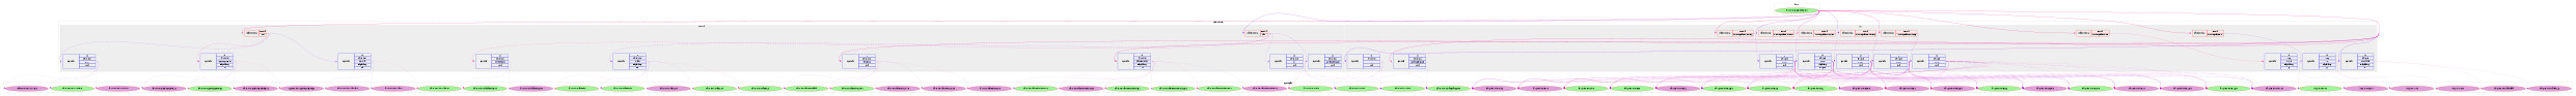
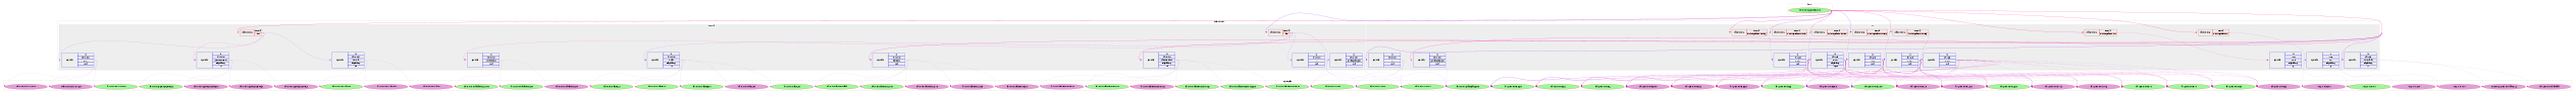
  digraph {
    compound=true
    concentrate=true
    fontname=Helvetica
    fontsize=10
    newrank=true
    rankdir=TB
    ranksep=1.5
    node [color=red fillcolor=palegreen fontname=Helvetica fontsize=10 style=filled]
    edge [arrowhead=dot color=purple headport=w style=dotted tailport=e weight=100]
    n1 [label="dev-python/jaraco-stream-1.2" width=4]
    n2 [color=blue label=<<TABLE BORDER="0" CELLBORDER="1" CELLSPACING="0" CELLPADDING="4" WIDTH="220"><TR><TD ROWSPAN="6" CELLPADDING="30">pack_dep</TD></TR><TR><TD WIDTH="110">no</TD></TR><TR><TD>dev-python</TD></TR><TR><TD>sphinx</TD></TR><TR><TD>none</TD></TR><TR><TD></TD></TR></TABLE>> shape=none fillcolor="" style=""]
    n3 [color=blue label=<<TABLE BORDER="0" CELLBORDER="1" CELLSPACING="0" CELLPADDING="4" WIDTH="220"><TR><TD ROWSPAN="6" CELLPADDING="30">pack_dep</TD></TR><TR><TD WIDTH="110">no</TD></TR><TR><TD>dev-python</TD></TR><TR><TD>jaraco-packaging</TD></TR><TR><TD>greaterequal</TD></TR><TR><TD>3.2</TD></TR></TABLE>> shape=none fillcolor="" style=""]
    n4 [color=blue label=<<TABLE BORDER="0" CELLBORDER="1" CELLSPACING="0" CELLPADDING="4" WIDTH="220"><TR><TD ROWSPAN="6" CELLPADDING="30">pack_dep</TD></TR><TR><TD WIDTH="110">no</TD></TR><TR><TD>dev-python</TD></TR><TR><TD>rst-linker</TD></TR><TR><TD>greaterequal</TD></TR><TR><TD>1.9</TD></TR></TABLE>> shape=none fillcolor="" style=""]
    n5 [label=<<TABLE BORDER="0" CELLBORDER="1" CELLSPACING="0" CELLPADDING="4"><TR><TD ROWSPAN="3" CELLPADDING="10">use_conditional</TD></TR><TR><TD>positive</TD></TR><TR><TD>doc</TD></TR></TABLE>> shape=none fillcolor="" style=""]
    n6 [color=blue label=<<TABLE BORDER="0" CELLBORDER="1" CELLSPACING="0" CELLPADDING="4" WIDTH="220"><TR><TD ROWSPAN="6" CELLPADDING="30">pack_dep</TD></TR><TR><TD WIDTH="110">no</TD></TR><TR><TD>dev-python</TD></TR><TR><TD>namespace-jaraco</TD></TR><TR><TD>none</TD></TR><TR><TD></TD></TR></TABLE>> shape=none fillcolor="" style=""]
    n7 [color=blue label=<<TABLE BORDER="0" CELLBORDER="1" CELLSPACING="0" CELLPADDING="4" WIDTH="220"><TR><TD ROWSPAN="6" CELLPADDING="30">pack_dep</TD></TR><TR><TD WIDTH="110">no</TD></TR><TR><TD>dev-python</TD></TR><TR><TD>six</TD></TR><TR><TD>none</TD></TR><TR><TD></TD></TR></TABLE>> shape=none fillcolor="" style=""]
    n8 [color=blue label=<<TABLE BORDER="0" CELLBORDER="1" CELLSPACING="0" CELLPADDING="4" WIDTH="220"><TR><TD ROWSPAN="6" CELLPADDING="30">pack_dep</TD></TR><TR><TD WIDTH="110">no</TD></TR><TR><TD>dev-python</TD></TR><TR><TD>pytest</TD></TR><TR><TD>greaterequal</TD></TR><TR><TD>2.8</TD></TR></TABLE>> shape=none fillcolor="" style=""]
    n9 [color=blue label=<<TABLE BORDER="0" CELLBORDER="1" CELLSPACING="0" CELLPADDING="4" WIDTH="220"><TR><TD ROWSPAN="6" CELLPADDING="30">pack_dep</TD></TR><TR><TD WIDTH="110">no</TD></TR><TR><TD>dev-python</TD></TR><TR><TD>more-itertools</TD></TR><TR><TD>none</TD></TR><TR><TD></TD></TR></TABLE>> shape=none fillcolor="" style=""]
    n10 [label=<<TABLE BORDER="0" CELLBORDER="1" CELLSPACING="0" CELLPADDING="4"><TR><TD ROWSPAN="3" CELLPADDING="10">use_conditional</TD></TR><TR><TD>positive</TD></TR><TR><TD>test</TD></TR></TABLE>> shape=none fillcolor="" style=""]
    n11 [color=blue label=<<TABLE BORDER="0" CELLBORDER="1" CELLSPACING="0" CELLPADDING="4" WIDTH="220"><TR><TD ROWSPAN="6" CELLPADDING="30">pack_dep</TD></TR><TR><TD WIDTH="110">no</TD></TR><TR><TD>dev-python</TD></TR><TR><TD>setuptools</TD></TR><TR><TD>none</TD></TR><TR><TD></TD></TR></TABLE>> shape=none fillcolor="" style=""]
    n12 [color=blue label=<<TABLE BORDER="0" CELLBORDER="1" CELLSPACING="0" CELLPADDING="4" WIDTH="220"><TR><TD ROWSPAN="6" CELLPADDING="30">pack_dep</TD></TR><TR><TD WIDTH="110">no</TD></TR><TR><TD>dev-python</TD></TR><TR><TD>setuptools_scm</TD></TR><TR><TD>greaterequal</TD></TR><TR><TD>1.9</TD></TR></TABLE>> shape=none fillcolor="" style=""]
    n13 [color=blue label=<<TABLE BORDER="0" CELLBORDER="1" CELLSPACING="0" CELLPADDING="4" WIDTH="220"><TR><TD ROWSPAN="6" CELLPADDING="30">pack_dep</TD></TR><TR><TD WIDTH="110">no</TD></TR><TR><TD>virtual</TD></TR><TR><TD>pypy</TD></TR><TR><TD>greaterequal</TD></TR><TR><TD>5</TD></TR></TABLE>> shape=none fillcolor="" style=""]
    n14 [label=<<TABLE BORDER="0" CELLBORDER="1" CELLSPACING="0" CELLPADDING="4"><TR><TD ROWSPAN="3" CELLPADDING="10">use_conditional</TD></TR><TR><TD>positive</TD></TR><TR><TD>python_targets_pypy</TD></TR></TABLE>> shape=none fillcolor="" style=""]
    n15 [color=blue label=<<TABLE BORDER="0" CELLBORDER="1" CELLSPACING="0" CELLPADDING="4" WIDTH="220"><TR><TD ROWSPAN="6" CELLPADDING="30">pack_dep</TD></TR><TR><TD WIDTH="110">no</TD></TR><TR><TD>virtual</TD></TR><TR><TD>pypy3</TD></TR><TR><TD>greaterequal</TD></TR><TR><TD>5</TD></TR></TABLE>> shape=none fillcolor="" style=""]
    n16 [label=<<TABLE BORDER="0" CELLBORDER="1" CELLSPACING="0" CELLPADDING="4"><TR><TD ROWSPAN="3" CELLPADDING="10">use_conditional</TD></TR><TR><TD>positive</TD></TR><TR><TD>python_targets_pypy3</TD></TR></TABLE>> shape=none fillcolor="" style=""]
    n17 [color=blue label=<<TABLE BORDER="0" CELLBORDER="1" CELLSPACING="0" CELLPADDING="4" WIDTH="220"><TR><TD ROWSPAN="6" CELLPADDING="30">pack_dep</TD></TR><TR><TD WIDTH="110">no</TD></TR><TR><TD>dev-lang</TD></TR><TR><TD>python</TD></TR><TR><TD>greaterequal</TD></TR><TR><TD>2.7.5-r2</TD></TR></TABLE>> shape=none fillcolor="" style=""]
    n18 [label=<<TABLE BORDER="0" CELLBORDER="1" CELLSPACING="0" CELLPADDING="4"><TR><TD ROWSPAN="3" CELLPADDING="10">use_conditional</TD></TR><TR><TD>positive</TD></TR><TR><TD>python_targets_python2_7</TD></TR></TABLE>> shape=none fillcolor="" style=""]
    n19 [color=blue label=<<TABLE BORDER="0" CELLBORDER="1" CELLSPACING="0" CELLPADDING="4" WIDTH="220"><TR><TD ROWSPAN="6" CELLPADDING="30">pack_dep</TD></TR><TR><TD WIDTH="110">no</TD></TR><TR><TD>dev-lang</TD></TR><TR><TD>python</TD></TR><TR><TD>none</TD></TR><TR><TD></TD></TR></TABLE>> shape=none fillcolor="" style=""]
    n20 [label=<<TABLE BORDER="0" CELLBORDER="1" CELLSPACING="0" CELLPADDING="4"><TR><TD ROWSPAN="3" CELLPADDING="10">use_conditional</TD></TR><TR><TD>positive</TD></TR><TR><TD>python_targets_python3_4</TD></TR></TABLE>> shape=none fillcolor="" style=""]
    n21 [color=blue label=<<TABLE BORDER="0" CELLBORDER="1" CELLSPACING="0" CELLPADDING="4" WIDTH="220"><TR><TD ROWSPAN="6" CELLPADDING="30">pack_dep</TD></TR><TR><TD WIDTH="110">no</TD></TR><TR><TD>dev-lang</TD></TR><TR><TD>python</TD></TR><TR><TD>none</TD></TR><TR><TD></TD></TR></TABLE>> shape=none fillcolor="" style=""]
    n22 [label=<<TABLE BORDER="0" CELLBORDER="1" CELLSPACING="0" CELLPADDING="4"><TR><TD ROWSPAN="3" CELLPADDING="10">use_conditional</TD></TR><TR><TD>positive</TD></TR><TR><TD>python_targets_python3_5</TD></TR></TABLE>> shape=none fillcolor="" style=""]
    n23 [color=blue label=<<TABLE BORDER="0" CELLBORDER="1" CELLSPACING="0" CELLPADDING="4" WIDTH="220"><TR><TD ROWSPAN="6" CELLPADDING="30">pack_dep</TD></TR><TR><TD WIDTH="110">no</TD></TR><TR><TD>dev-lang</TD></TR><TR><TD>python</TD></TR><TR><TD>none</TD></TR><TR><TD></TD></TR></TABLE>> shape=none fillcolor="" style=""]
    n24 [label=<<TABLE BORDER="0" CELLBORDER="1" CELLSPACING="0" CELLPADDING="4"><TR><TD ROWSPAN="3" CELLPADDING="10">use_conditional</TD></TR><TR><TD>positive</TD></TR><TR><TD>python_targets_python3_6</TD></TR></TABLE>> shape=none fillcolor="" style=""]
    n25 [color=blue label=<<TABLE BORDER="0" CELLBORDER="1" CELLSPACING="0" CELLPADDING="4" WIDTH="220"><TR><TD ROWSPAN="6" CELLPADDING="30">pack_dep</TD></TR><TR><TD WIDTH="110">no</TD></TR><TR><TD>dev-lang</TD></TR><TR><TD>python</TD></TR><TR><TD>none</TD></TR><TR><TD></TD></TR></TABLE>> shape=none fillcolor="" style=""]
    n26 [label=<<TABLE BORDER="0" CELLBORDER="1" CELLSPACING="0" CELLPADDING="4"><TR><TD ROWSPAN="3" CELLPADDING="10">use_conditional</TD></TR><TR><TD>positive</TD></TR><TR><TD>python_targets_python3_7</TD></TR></TABLE>> shape=none fillcolor="" style=""]
    n27 [color=blue label=<<TABLE BORDER="0" CELLBORDER="1" CELLSPACING="0" CELLPADDING="4" WIDTH="220"><TR><TD ROWSPAN="6" CELLPADDING="30">pack_dep</TD></TR><TR><TD WIDTH="110">no</TD></TR><TR><TD>dev-lang</TD></TR><TR><TD>python-exec</TD></TR><TR><TD>greaterequal</TD></TR><TR><TD>2</TD></TR></TABLE>> shape=none fillcolor="" style=""]
    n28 [color=blue label=<<TABLE BORDER="0" CELLBORDER="1" CELLSPACING="0" CELLPADDING="4" WIDTH="220"><TR><TD ROWSPAN="6" CELLPADDING="30">pack_dep</TD></TR><TR><TD WIDTH="110">no</TD></TR><TR><TD>dev-python</TD></TR><TR><TD>namespace-jaraco</TD></TR><TR><TD>none</TD></TR><TR><TD></TD></TR></TABLE>> shape=none fillcolor="" style=""]
    n29 [color=blue label=<<TABLE BORDER="0" CELLBORDER="1" CELLSPACING="0" CELLPADDING="4" WIDTH="220"><TR><TD ROWSPAN="6" CELLPADDING="30">pack_dep</TD></TR><TR><TD WIDTH="110">no</TD></TR><TR><TD>dev-python</TD></TR><TR><TD>six</TD></TR><TR><TD>none</TD></TR><TR><TD></TD></TR></TABLE>> shape=none fillcolor="" style=""]
    n30 [fillcolor=plum label="dev-python/sphinx-1.2.2-r1" width=4]
    n31 [label="dev-python/sphinx-1.2.3-r1" width=4]
    n32 [fillcolor=plum label="more-python/sphinx-1.7.5-r1" width=4]
    n33 [fillcolor=plum label="dev-python/jaraco-packaging-4.1" width=4]
-   n34 [fillcolor=plum label="jaraco-python/jaraco-packaging-5.1" width=4]
+   n34 [fillcolor=plum label="dev-python/jaraco-packaging-5.1" width=4]
    n35 [fillcolor=plum label="dev-python/jaraco-packaging-5.1.1" width=4]
    n36 [label="dev-python/jaraco-packaging-5.2" width=4]
    n37 [label="dev-python/rst-linker-1.10" width=4]
    n38 [fillcolor=plum label="dev-python/rst-linker-1.7" width=4]
    n39 [fillcolor=plum label="dev-python/rst-linker-1.9-r1" width=4]
    n40 [label="dev-python/namespace-jaraco-1" width=4]
    n41 [label="dev-python/six-1.10.0" width=4]
    n42 [label="dev-python/six-1.11.0" width=4]
    n43 [label="dev-python/six-1.12.0" width=4]
-   n44 [label="dev-python/pytest-3.10.1" width=4]
+   n44 [label="dev-python/pytest-3.50.1" width=4]
    n45 [label="dev-python/pytest-3.2.2" width=4]
    n46 [label="dev-python/pytest-3.4.2" width=4]
    n47 [label="dev-python/pytest-4.2.1" width=4]
    n48 [fillcolor=plum label="dev-python/pytest-4.3.0" width=4]
+   n49 [label="dev-python/more-itertools-4.2.0-r1" width=4]
    n50 [fillcolor=plum label="dev-python/more-itertools-5.0.0" width=4]
    n51 [label="dev-python/more-itertools-6.0.0" width=4]
    n52 [fillcolor=plum label="dev-python/setuptools-36.7.2" width=4]
    n53 [fillcolor=plum label="dev-python/setuptools-40.6.3" width=4]
    n54 [fillcolor=plum label="dev-python/setuptools-40.7.3" width=4]
    n55 [label="dev-python/setuptools-40.8.0" width=4]
    n56 [label="dev-python/setuptools-9999" width=4]
    n57 [label="dev-python/setuptools_scm-1.15.6-r1" width=4]
    n58 [label="dev-python/setuptools_scm-1.15.7" width=4]
    n59 [fillcolor=plum label="dev-python/setuptools_scm-1.16.1" width=4]
    n60 [label="dev-python/setuptools_scm-2.1.0" width=4]
    n61 [fillcolor=plum label="dev-python/setuptools_scm-3.1.0" width=4]
    n62 [label="dev-python/setuptools_scm-3.2.0" width=4]
    n63 [fillcolor=plum label="virtual/pypy-6.0.0" width=4]
    n64 [fillcolor=plum label="virtual/pypy-7.0.0" width=4]
    n65 [fillcolor=plum label="virtual/pypy3-6.0.0" width=4]
    n66 [label="virtual/pypy3-7.0.0" width=4]
    n67 [fillcolor=plum label="dev-lang/python-2.7.15" width=4]
    n68 [fillcolor=plum label="dev-lang/python-2.7.16" width=4]
    n69 [label="dev-lang/python-3.4.5-r1" width=4]
    n70 [fillcolor=plum label="dev-lang/python-3.4.6-r1" width=4]
    n71 [fillcolor=plum label="dev-lang/python-3.4.8" width=4]
    n72 [label="dev-lang/python-3.4.8-r1" width=4]
    n73 [fillcolor=plum label="dev-lang/python-3.5.8-r1" width=4]
    n74 [label="dev-lang/python-3.5.5" width=4]
    n75 [fillcolor=plum label="dev-lang/python-3.5.5-r1" width=4]
    n76 [fillcolor=plum label="dev-lang/python-3.5.6" width=4]
    n77 [fillcolor=plum label="dev-lang/python-3.6.3-r1" width=4]
    n78 [label="dev-lang/python-3.6.4" width=4]
-   n79 [label="dev-lang/python-3.6.5" width=4]
+   n79 [label="dev-rst/python-3.6.5" width=4]
    n80 [label="dev-lang/python-3.6.5-r1" width=4]
    n81 [fillcolor=plum label="dev-lang/python-3.6.6" width=4]
    n82 [label="dev-lang/python-3.6.8" width=4]
    n83 [label="dev-lang/python-3.7.0" width=4]
-   n84 [fillcolor=plum label="dev-lang/python-3.7.2" width=4]
-   n85 [fillcolor=plum label="dev-lang/python-exec-2.4.6" width=4]
+   n84 [label="dev-lang/python-3.7.2" width=4]
+   n85 [fillcolor=plum label="conditional-lang/python-exec-2.4.6" width=4]
    n86 [fillcolor=plum label="dev-lang/python-exec-9999" width=4]
    subgraph cluster_1 {
      color=gray
      label=<<i>ebuild</i>>
      rank=same
      n1
    }
    subgraph cluster_2 {
      color=gray
      label=<<i>dependencies</i>>
      subgraph cluster_3 {
        color=gray
        fillcolor="#eeeeee"
        label=<<i>compile</i>>
        style=filled
        subgraph sub_4 {
          color=gray
          fillcolor="#eeeeee"
          label=<<i>compile</i>>
          style=filled
          n5
          subgraph sub_5 {
            color=gray
            fillcolor="#eeeeee"
            label=<<i>compile</i>>
            style=filled
            n2
          }
          subgraph sub_6 {
            color=gray
            fillcolor="#eeeeee"
            label=<<i>compile</i>>
            style=filled
            n3
          }
          subgraph sub_7 {
            color=gray
            fillcolor="#eeeeee"
            label=<<i>compile</i>>
            style=filled
            n4
          }
        }
        subgraph sub_8 {
          color=gray
          fillcolor="#eeeeee"
          label=<<i>compile</i>>
          style=filled
          n10
          subgraph sub_9 {
            color=gray
            fillcolor="#eeeeee"
            label=<<i>compile</i>>
            style=filled
            n6
          }
          subgraph sub_10 {
            color=gray
            fillcolor="#eeeeee"
            label=<<i>compile</i>>
            style=filled
            n7
          }
          subgraph sub_11 {
            color=gray
            fillcolor="#eeeeee"
            label=<<i>compile</i>>
            style=filled
            n8
          }
          subgraph sub_12 {
            color=gray
            fillcolor="#eeeeee"
            label=<<i>compile</i>>
            style=filled
            n9
          }
        }
        subgraph sub_13 {
          color=gray
          fillcolor="#eeeeee"
          label=<<i>compile</i>>
          style=filled
          n11
        }
        subgraph sub_14 {
          color=gray
          fillcolor="#eeeeee"
          label=<<i>compile</i>>
          style=filled
          n12
        }
      }
      subgraph cluster_15 {
        color=gray
        fillcolor="#eeeeee"
        label=<<i>compile and run</i>>
        style=filled
      }
      subgraph cluster_16 {
        color=gray
        fillcolor="#eeeeee"
        label=<<i>run</i>>
        style=filled
        subgraph sub_17 {
          color=gray
          fillcolor="#eeeeee"
          label=<<i>run</i>>
          style=filled
          n14
          subgraph sub_18 {
            color=gray
            fillcolor="#eeeeee"
            label=<<i>run</i>>
            style=filled
            n13
          }
        }
        subgraph sub_19 {
          color=gray
          fillcolor="#eeeeee"
          label=<<i>run</i>>
          style=filled
          n16
          subgraph sub_20 {
            color=gray
            fillcolor="#eeeeee"
            label=<<i>run</i>>
            style=filled
            n15
          }
        }
        subgraph sub_21 {
          color=gray
          fillcolor="#eeeeee"
          label=<<i>run</i>>
          style=filled
          n18
          subgraph sub_22 {
            color=gray
            fillcolor="#eeeeee"
            label=<<i>run</i>>
            style=filled
            n17
          }
        }
        subgraph sub_23 {
          color=gray
          fillcolor="#eeeeee"
          label=<<i>run</i>>
          style=filled
          n20
          subgraph sub_24 {
            color=gray
            fillcolor="#eeeeee"
            label=<<i>run</i>>
            style=filled
            n19
          }
        }
        subgraph sub_25 {
          color=gray
          fillcolor="#eeeeee"
          label=<<i>run</i>>
          style=filled
          n22
          subgraph sub_26 {
            color=gray
            fillcolor="#eeeeee"
            label=<<i>run</i>>
            style=filled
            n21
          }
        }
        subgraph sub_27 {
          color=gray
          fillcolor="#eeeeee"
          label=<<i>run</i>>
          style=filled
          n24
          subgraph sub_28 {
            color=gray
            fillcolor="#eeeeee"
            label=<<i>run</i>>
            style=filled
            n23
          }
        }
        subgraph sub_29 {
          color=gray
          fillcolor="#eeeeee"
          label=<<i>run</i>>
          style=filled
          n26
          subgraph sub_30 {
            color=gray
            fillcolor="#eeeeee"
            label=<<i>run</i>>
            style=filled
            n25
          }
        }
        subgraph sub_31 {
          color=gray
          fillcolor="#eeeeee"
          label=<<i>run</i>>
          style=filled
          n27
        }
        subgraph sub_32 {
          color=gray
          fillcolor="#eeeeee"
          label=<<i>run</i>>
          style=filled
          n28
        }
        subgraph sub_33 {
          color=gray
          fillcolor="#eeeeee"
          label=<<i>run</i>>
          style=filled
          n29
        }
      }
    }
    subgraph cluster_34 {
      color=gray
      label=<<i>candidates</i>>
      rank=same
      subgraph sub_35 {
        color=black
        label=<<i>candidates</i>>
        nodesep=1
        rank=same
        n30
        n31
        n32
      }
      subgraph sub_36 {
        color=black
        label=<<i>candidates</i>>
        nodesep=1
        rank=same
        n33
        n34
        n35
        n36
      }
      subgraph sub_37 {
        color=black
        label=<<i>candidates</i>>
        nodesep=1
        rank=same
        n37
        n38
        n39
      }
      subgraph sub_38 {
        color=black
        label=<<i>candidates</i>>
        nodesep=1
        rank=same
        n40
      }
      subgraph sub_39 {
        color=black
        label=<<i>candidates</i>>
        nodesep=1
        rank=same
        n41
        n42
        n43
      }
      subgraph sub_40 {
        color=black
        label=<<i>candidates</i>>
        nodesep=1
        rank=same
        n44
        n45
        n46
        n47
        n48
      }
      subgraph sub_41 {
        color=black
        label=<<i>candidates</i>>
        nodesep=1
        rank=same
+       n49
        n50
        n51
      }
      subgraph sub_42 {
        color=black
        label=<<i>candidates</i>>
        nodesep=1
        rank=same
        n52
        n53
        n54
        n55
        n56
      }
      subgraph sub_43 {
        color=black
        label=<<i>candidates</i>>
        nodesep=1
        rank=same
        n57
        n58
        n59
        n60
        n61
        n62
      }
      subgraph sub_44 {
        color=black
        label=<<i>candidates</i>>
        nodesep=1
        rank=same
        n63
        n64
      }
      subgraph sub_45 {
        color=black
        label=<<i>candidates</i>>
        nodesep=1
        rank=same
        n65
        n66
      }
      subgraph sub_46 {
        color=black
        label=<<i>candidates</i>>
        nodesep=1
        rank=same
        n67
        n68
        n69
        n70
        n71
        n72
        n73
        n74
        n75
        n76
        n77
        n78
        n79
        n80
        n81
        n82
        n83
        n84
      }
      subgraph sub_47 {
        color=black
        label=<<i>candidates</i>>
        nodesep=1
        rank=same
        n67
        n68
        n69
        n70
        n71
        n72
        n73
        n74
        n75
        n76
        n77
        n78
        n79
        n80
        n81
        n82
        n83
        n84
      }
      subgraph sub_48 {
        color=black
        label=<<i>candidates</i>>
        nodesep=1
        rank=same
        n67
        n68
        n69
        n70
        n71
        n72
        n73
        n74
        n75
        n76
        n77
        n78
        n79
        n80
        n81
        n82
        n83
        n84
      }
      subgraph sub_49 {
        color=black
        label=<<i>candidates</i>>
        nodesep=1
        rank=same
        n67
        n68
        n69
        n70
        n71
        n72
        n73
        n74
        n75
        n76
        n77
        n78
        n79
        n80
        n81
        n82
        n83
        n84
      }
      subgraph sub_50 {
        color=black
        label=<<i>candidates</i>>
        nodesep=1
        rank=same
        n67
        n68
        n69
        n70
        n71
        n72
        n73
        n74
        n75
        n76
        n77
        n78
        n79
        n80
        n81
        n82
        n83
        n84
      }
      subgraph sub_51 {
        color=black
        label=<<i>candidates</i>>
        nodesep=1
        rank=same
        n85
        n86
      }
      subgraph sub_52 {
        color=black
        label=<<i>candidates</i>>
        nodesep=1
        rank=same
        n40
      }
      subgraph sub_53 {
        color=black
        label=<<i>candidates</i>>
        nodesep=1
        rank=same
        n41
        n42
        n43
      }
    }
    n1 -> n5 [arrowhead=tee color=deeppink style=solid weight=20]
    n1 -> n10 [style=solid weight=20]
    n1 -> n11 [arrowhead=diamond color=deeppink style=solid weight=20]
    n1 -> n12 [arrowhead=diamond color=deeppink style=solid weight=20]
    n1 -> n14 [color=deeppink style=solid weight=20]
    n1 -> n16 [color=deeppink style=solid weight=20]
    n1 -> n18 [arrowhead=tee style=solid weight=20]
    n1 -> n20 [color=deeppink style=solid weight=20]
    n1 -> n22 [arrowhead=diamond color=deeppink style=solid weight=20]
    n1 -> n24 [style=solid weight=20]
    n1 -> n26 [arrowhead=tee color=deeppink style=solid weight=20]
    n1 -> n27 [style=solid weight=20]
    n1 -> n28 [arrowhead=tee color=deeppink style=solid weight=20]
    n1 -> n29 [style=solid weight=20]
    n2 -> n30 [arrowhead=diamond color=deeppink]
    n2 -> n31 [arrowhead=diamond]
    n2 -> n32
    n3 -> n33 [arrowhead=diamond]
    n3 -> n34 [arrowhead=diamond color=deeppink]
    n3 -> n35
    n3 -> n36 [arrowhead=tee color=deeppink]
    n4 -> n37 [color=deeppink]
    n4 -> n38
    n4 -> n39
    n5 -> n2 [arrowhead=tee style=dashed weight=20]
    n5 -> n3 [color=deeppink style=dashed weight=20]
    n5 -> n4 [arrowhead=tee style=dashed weight=20]
    n6 -> n40 [arrowhead=diamond]
    n7 -> n41
    n7 -> n42 [arrowhead=diamond]
    n7 -> n43 [arrowhead=diamond color=deeppink]
    n8 -> n44 [arrowhead=diamond]
    n8 -> n45 [arrowhead=tee color=deeppink]
    n8 -> n46 [arrowhead=diamond color=deeppink]
    n8 -> n47 [arrowhead=tee]
    n8 -> n48 [arrowhead=tee]
+   n9 -> n49 [color=deeppink]
    n9 -> n50 [arrowhead=tee]
    n9 -> n51 [arrowhead=diamond color=deeppink]
    n10 -> n6 [arrowhead=tee style=dashed weight=20]
    n10 -> n7 [arrowhead=tee style=dashed weight=20]
    n10 -> n8 [style=dashed weight=20]
    n10 -> n9 [arrowhead=diamond color=deeppink style=dashed weight=20]
    n11 -> n52 [color=deeppink]
    n11 -> n53 [arrowhead=diamond]
    n11 -> n54 [color=deeppink]
    n11 -> n55 [color=deeppink]
    n11 -> n56
    n12 -> n57 [arrowhead=tee]
    n12 -> n58 [color=deeppink]
    n12 -> n59 [color=deeppink]
    n12 -> n60
    n12 -> n61 [arrowhead=diamond]
    n12 -> n62 [color=deeppink]
    n13 -> n63 [arrowhead=tee]
    n13 -> n64 [arrowhead=diamond color=deeppink]
    n14 -> n13 [arrowhead=tee style=dashed weight=20]
    n15 -> n65 [arrowhead=diamond]
    n15 -> n66
    n16 -> n15 [color=deeppink style=dashed weight=20]
    n17 -> n67 [arrowhead=tee color=deeppink]
    n17 -> n68 [arrowhead=tee]
    n17 -> n69 [color=deeppink]
    n17 -> n70 [arrowhead=tee color=deeppink]
    n17 -> n71 [arrowhead=diamond]
    n17 -> n72 [arrowhead=diamond]
    n17 -> n73 [arrowhead=tee color=deeppink]
    n17 -> n74 [arrowhead=diamond]
    n17 -> n75
    n17 -> n76 [arrowhead=diamond]
    n17 -> n77 [arrowhead=tee]
    n17 -> n78 [arrowhead=diamond color=deeppink]
    n17 -> n79 [arrowhead=tee]
    n17 -> n80 [color=deeppink]
    n17 -> n81 [arrowhead=diamond color=deeppink]
    n17 -> n82 [color=deeppink]
    n17 -> n83 [arrowhead=diamond color=deeppink]
    n17 -> n84 [arrowhead=tee]
    n18 -> n17 [style=dashed weight=20]
    n19 -> n67 [arrowhead=tee]
    n19 -> n68
    n19 -> n69
    n19 -> n70 [arrowhead=diamond color=deeppink]
    n19 -> n71 [arrowhead=tee color=deeppink]
    n19 -> n72 [arrowhead=tee]
    n19 -> n73 [arrowhead=diamond color=deeppink]
    n19 -> n74 [arrowhead=diamond]
    n19 -> n75 [color=deeppink]
    n19 -> n76 [color=deeppink]
    n19 -> n77 [arrowhead=tee]
    n19 -> n78 [arrowhead=diamond color=deeppink]
    n19 -> n79
    n19 -> n80
    n19 -> n81 [arrowhead=diamond color=deeppink]
    n19 -> n82 [arrowhead=diamond color=deeppink]
    n19 -> n83 [color=deeppink]
    n19 -> n84 [arrowhead=diamond color=deeppink]
    n20 -> n19 [style=dashed weight=20]
    n21 -> n67 [color=deeppink]
    n21 -> n68 [arrowhead=diamond]
    n21 -> n69 [arrowhead=diamond color=deeppink]
    n21 -> n70 [color=deeppink]
    n21 -> n71 [arrowhead=diamond color=deeppink]
    n21 -> n72 [arrowhead=tee]
    n21 -> n73
    n21 -> n74 [arrowhead=tee color=deeppink]
    n21 -> n75 [arrowhead=tee]
    n21 -> n76 [color=deeppink]
    n21 -> n77 [color=deeppink]
    n21 -> n78 [arrowhead=tee color=deeppink]
    n21 -> n79 [color=deeppink]
    n21 -> n80
    n21 -> n81
    n21 -> n82 [arrowhead=diamond]
    n21 -> n83 [arrowhead=tee color=deeppink]
    n21 -> n84 [arrowhead=tee color=deeppink]
    n22 -> n21 [style=dashed weight=20]
    n23 -> n67
    n23 -> n68 [color=deeppink]
    n23 -> n69 [arrowhead=tee]
    n23 -> n70
    n23 -> n71 [arrowhead=diamond]
    n23 -> n72 [color=deeppink]
    n23 -> n73 [arrowhead=diamond]
    n23 -> n74 [arrowhead=diamond]
    n23 -> n75 [color=deeppink]
    n23 -> n76 [arrowhead=diamond color=deeppink]
    n23 -> n77 [arrowhead=tee]
    n23 -> n78 [arrowhead=diamond color=deeppink]
    n23 -> n79
    n23 -> n80
    n23 -> n81 [arrowhead=diamond]
    n23 -> n82 [arrowhead=tee color=deeppink]
    n23 -> n83
    n23 -> n84
    n24 -> n23 [arrowhead=diamond style=dashed weight=20]
    n25 -> n67 [arrowhead=tee]
    n25 -> n68
    n25 -> n69 [arrowhead=diamond color=deeppink]
    n25 -> n70
    n25 -> n71 [arrowhead=diamond color=deeppink]
    n25 -> n72 [arrowhead=tee]
    n25 -> n73 [arrowhead=diamond]
    n25 -> n74 [arrowhead=diamond color=deeppink]
    n25 -> n75 [arrowhead=diamond color=deeppink]
    n25 -> n76 [arrowhead=tee color=deeppink]
    n25 -> n77 [arrowhead=diamond]
    n25 -> n78 [color=deeppink]
    n25 -> n79 [color=deeppink]
    n25 -> n80 [arrowhead=tee]
    n25 -> n81 [color=deeppink]
    n25 -> n82 [arrowhead=diamond]
    n25 -> n83 [arrowhead=diamond color=deeppink]
    n25 -> n84 [arrowhead=tee color=deeppink]
    n26 -> n25 [arrowhead=diamond style=dashed weight=20]
    n27 -> n85
    n27 -> n86 [color=deeppink]
    n28 -> n40 [arrowhead=diamond]
    n29 -> n41 [arrowhead=tee]
    n29 -> n42 [arrowhead=tee]
    n29 -> n43 [arrowhead=tee color=deeppink]
  }
